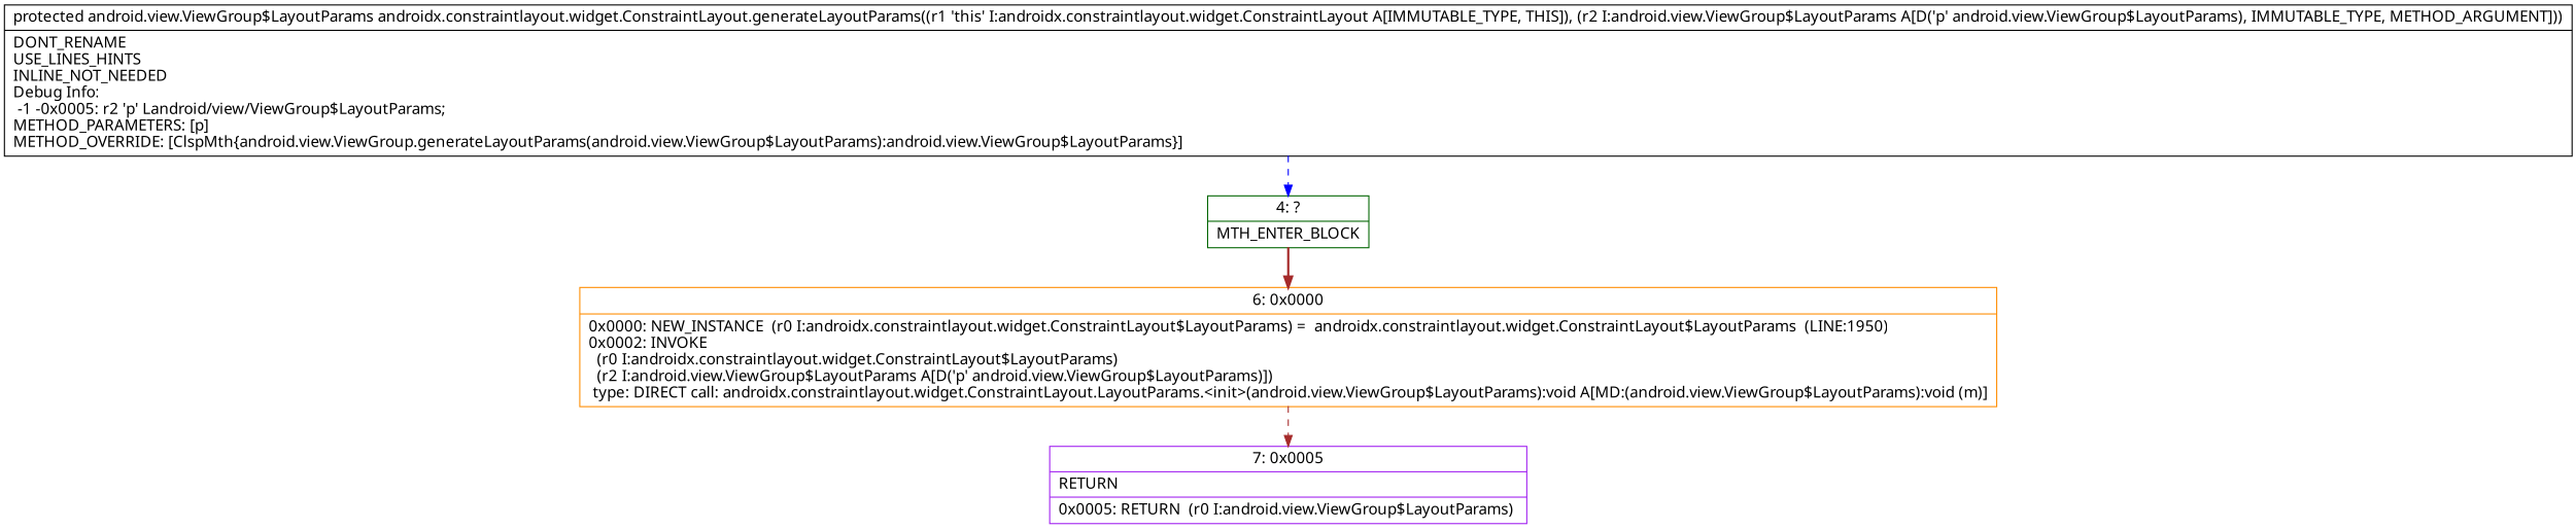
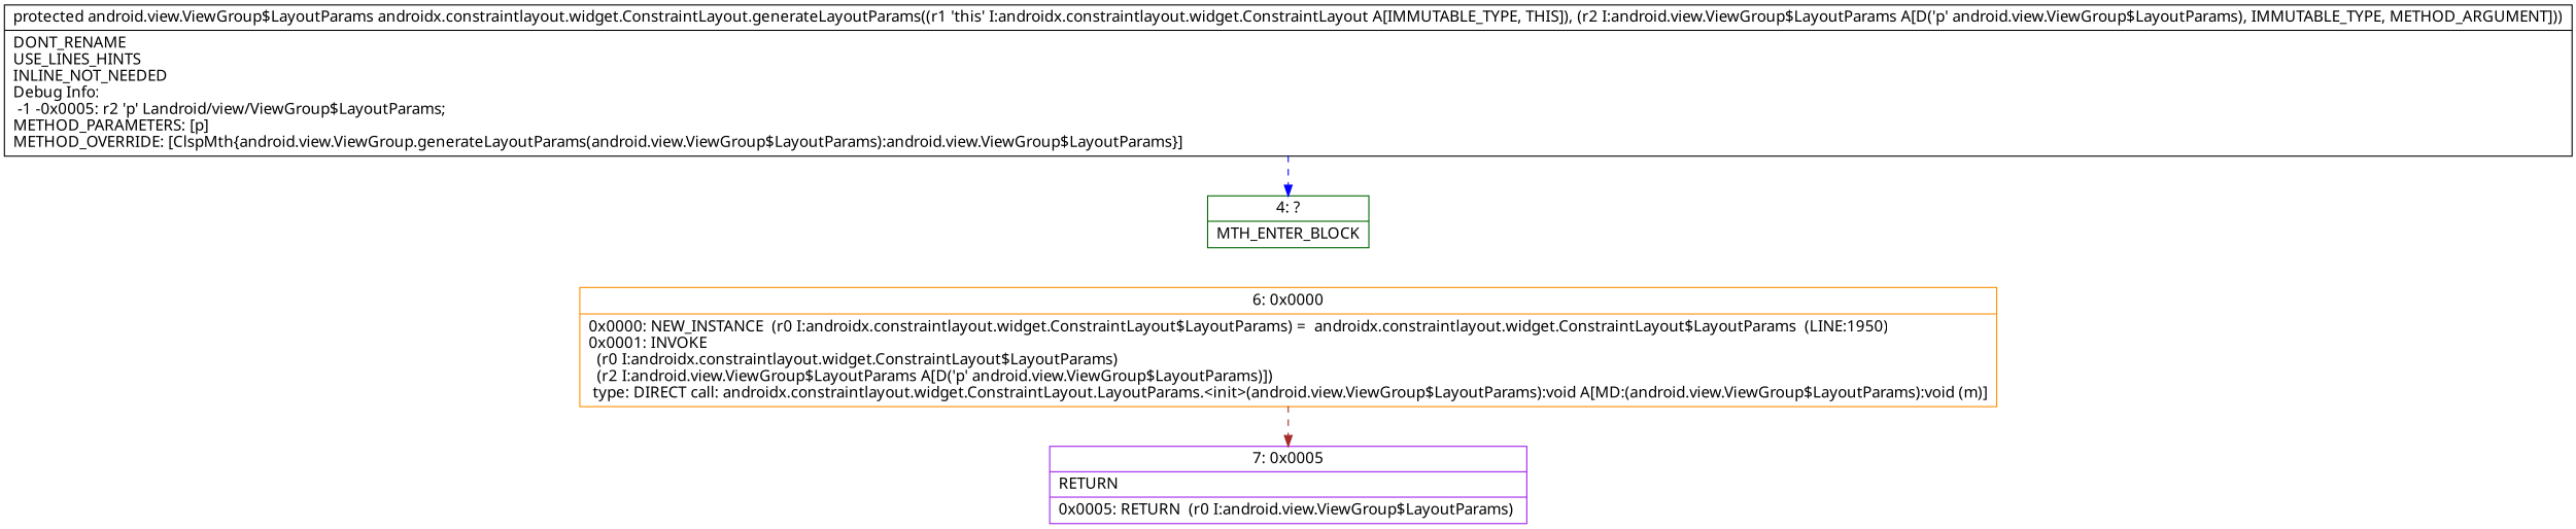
  digraph {
    fontname="Noto Sans"
    node [fontname="Noto Sans" shape=record]
    edge [color=brown fontname="Noto Sans" style=dashed]
    n1 [color=darkgreen label="{4\:\ ?|MTH_ENTER_BLOCK\l}"]
-   n2 [color=darkorange label="{6\:\ 0x0000|0x0000: NEW_INSTANCE  (r0 I:androidx.constraintlayout.widget.ConstraintLayout$LayoutParams) =  androidx.constraintlayout.widget.ConstraintLayout$LayoutParams  (LINE:1950)\l0x0002: INVOKE  \l  (r0 I:androidx.constraintlayout.widget.ConstraintLayout$LayoutParams)\l  (r2 I:android.view.ViewGroup$LayoutParams A[D('p' android.view.ViewGroup$LayoutParams)])\l type: DIRECT call: androidx.constraintlayout.widget.ConstraintLayout.LayoutParams.\<init\>(android.view.ViewGroup$LayoutParams):void A[MD:(android.view.ViewGroup$LayoutParams):void (m)]\l}"]
+   n2 [color=darkorange label="{6\:\ 0x0000|0x0000: NEW_INSTANCE  (r0 I:androidx.constraintlayout.widget.ConstraintLayout$LayoutParams) =  androidx.constraintlayout.widget.ConstraintLayout$LayoutParams  (LINE:1950)\l0x0001: INVOKE  \l  (r0 I:androidx.constraintlayout.widget.ConstraintLayout$LayoutParams)\l  (r2 I:android.view.ViewGroup$LayoutParams A[D('p' android.view.ViewGroup$LayoutParams)])\l type: DIRECT call: androidx.constraintlayout.widget.ConstraintLayout.LayoutParams.\<init\>(android.view.ViewGroup$LayoutParams):void A[MD:(android.view.ViewGroup$LayoutParams):void (m)]\l}"]
    n3 [color=purple label="{7\:\ 0x0005|RETURN\l|0x0005: RETURN  (r0 I:android.view.ViewGroup$LayoutParams) \l}"]
    n4 [color=black label="{protected android.view.ViewGroup$LayoutParams androidx.constraintlayout.widget.ConstraintLayout.generateLayoutParams((r1 'this' I:androidx.constraintlayout.widget.ConstraintLayout A[IMMUTABLE_TYPE, THIS]), (r2 I:android.view.ViewGroup$LayoutParams A[D('p' android.view.ViewGroup$LayoutParams), IMMUTABLE_TYPE, METHOD_ARGUMENT]))  | DONT_RENAME\lUSE_LINES_HINTS\lINLINE_NOT_NEEDED\lDebug Info:\l  \-1 \-0x0005: r2 'p' Landroid\/view\/ViewGroup$LayoutParams;\lMETHOD_PARAMETERS: [p]\lMETHOD_OVERRIDE: [ClspMth\{android.view.ViewGroup.generateLayoutParams(android.view.ViewGroup$LayoutParams):android.view.ViewGroup$LayoutParams\}]\l}"]
-   n1 -> n2 [style=bold]
    n2 -> n3
    n4 -> n1 [color=blue]
  }
